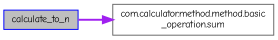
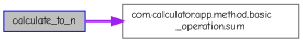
  digraph {
    rankdir=LR
    fontname="Comic Neue"
    node [fontname="Comic Neue" fontsize=10 shape=record style=filled]
    n1 [color=blue fillcolor=grey75 fontcolor=black height=0.2 label=calculate_to_n width=0.4]
-   n2 [color=gray40 fillcolor=white height=0.2 label="com.calculator.method.method.basic\l_operation.sum" width=0.4]
+   n2 [color=gray40 fillcolor=white height=0.2 label="com.calculator.app.method.basic\l_operation.sum" width=0.4]
    n1 -> n2 [color=purple fontname="Comic Neue" fontsize=10 labelfontname=Helvetica labelfontsize=10 style=bold]
  }
